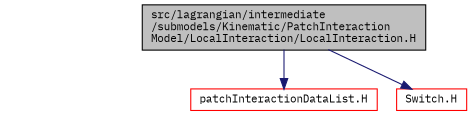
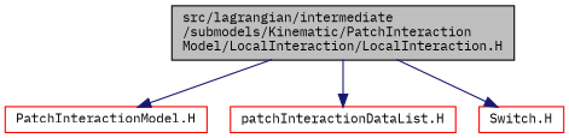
  digraph {
    fontname="IBM Plex Mono"
    node [color=red fontname="IBM Plex Mono" fontsize=10 shape=record]
    edge [color=midnightblue fontname="IBM Plex Mono" fontsize=10 labelfontname=FreeSans labelfontsize=10 style=solid]
    n1 [color=black fillcolor=grey75 fontcolor=black height=0.2 label="src/lagrangian/intermediate\l/submodels/Kinematic/PatchInteraction\lModel/LocalInteraction/LocalInteraction.H" style=filled width=0.4]
+   n2 [height=0.2 label="PatchInteractionModel.H" width=0.4]
    n3 [height=0.2 label="patchInteractionDataList.H" width=0.4]
    n4 [height=0.2 label="Switch.H" width=0.4]
+   n1 -> n2
    n1 -> n3
    n1 -> n4
  }
